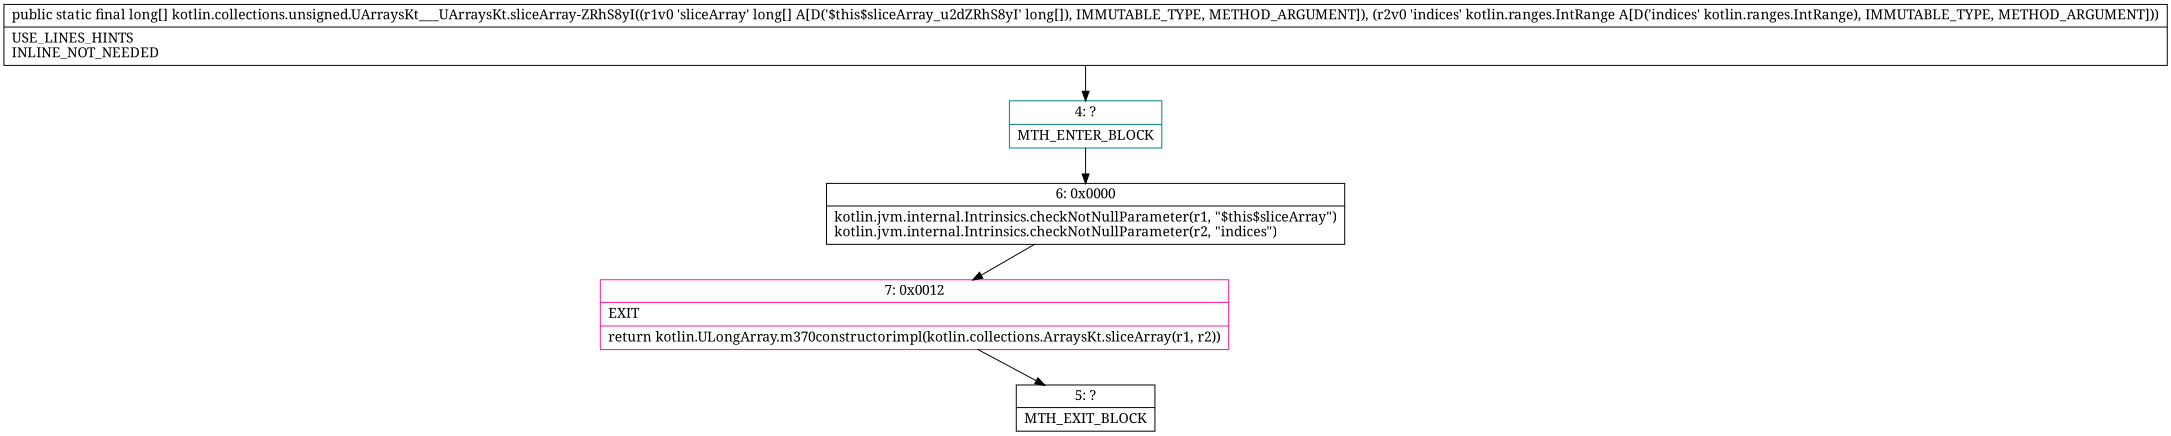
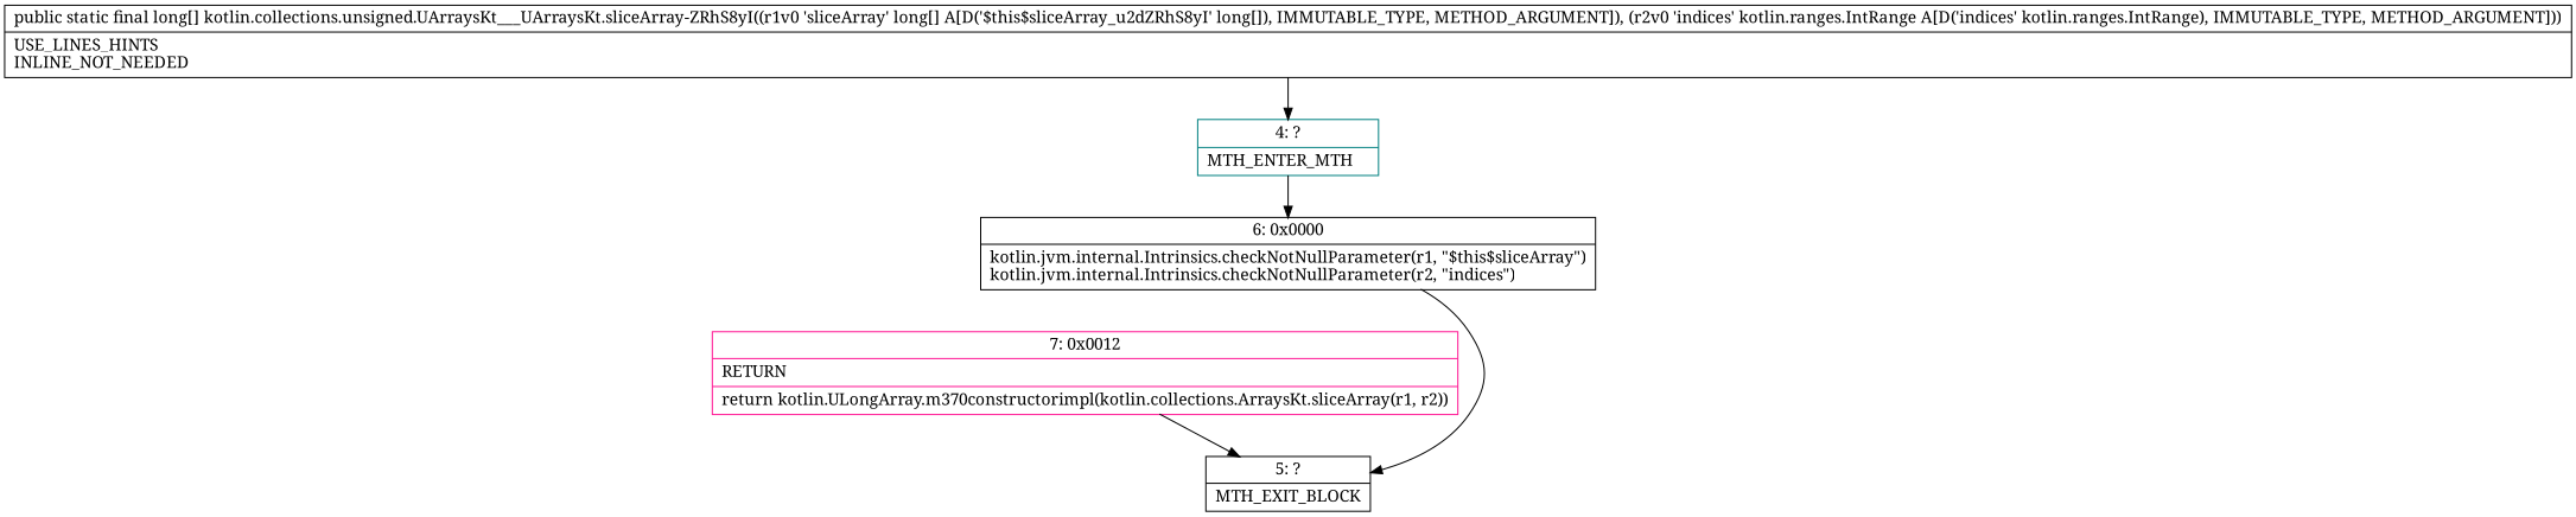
  digraph {
    fontname="Noto Serif"
    node [color=black fontname="Noto Serif" shape=record]
    edge [fontname="Noto Serif"]
-   n1 [color=teal label="{4\:\ ?|MTH_ENTER_BLOCK\l}"]
+   n1 [color=teal label="{4\:\ ?|MTH_ENTER_MTH\l}"]
    n2 [label="{6\:\ 0x0000|kotlin.jvm.internal.Intrinsics.checkNotNullParameter(r1, \"$this$sliceArray\")\lkotlin.jvm.internal.Intrinsics.checkNotNullParameter(r2, \"indices\")\l}"]
-   n3 [color=deeppink label="{7\:\ 0x0012|EXIT\l|return kotlin.ULongArray.m370constructorimpl(kotlin.collections.ArraysKt.sliceArray(r1, r2))\l}"]
+   n3 [color=deeppink label="{7\:\ 0x0012|RETURN\l|return kotlin.ULongArray.m370constructorimpl(kotlin.collections.ArraysKt.sliceArray(r1, r2))\l}"]
    n4 [label="{5\:\ ?|MTH_EXIT_BLOCK\l}"]
    n5 [label="{public static final long[] kotlin.collections.unsigned.UArraysKt___UArraysKt.sliceArray\-ZRhS8yI((r1v0 'sliceArray' long[] A[D('$this$sliceArray_u2dZRhS8yI' long[]), IMMUTABLE_TYPE, METHOD_ARGUMENT]), (r2v0 'indices' kotlin.ranges.IntRange A[D('indices' kotlin.ranges.IntRange), IMMUTABLE_TYPE, METHOD_ARGUMENT]))  | USE_LINES_HINTS\lINLINE_NOT_NEEDED\l}"]
    n1 -> n2
-   n2 -> n3
+   n2 -> n4
    n3 -> n4
    n5 -> n1
  }
